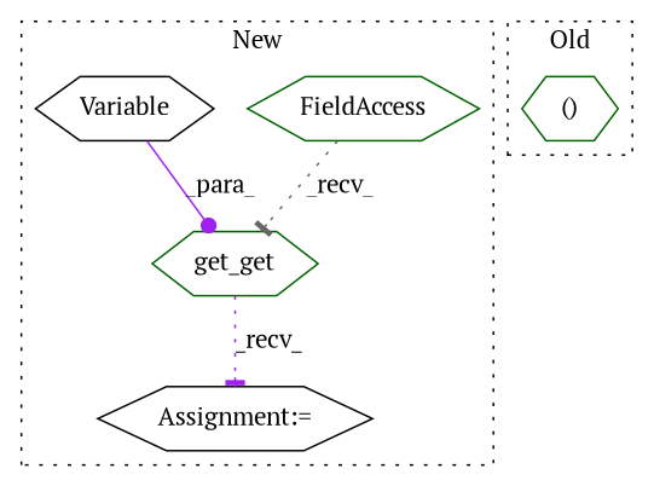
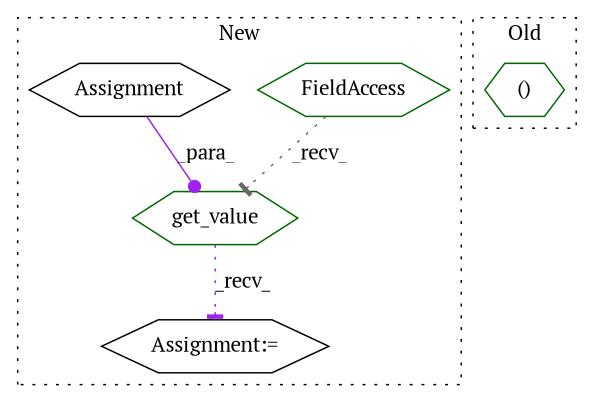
  digraph {
    fontname="PT Serif"
    node [a=32 color=darkgreen fontname="PT Serif" shape=hexagon]
    edge [arrowhead=tee color=purple fontname="PT Serif" style=dotted]
-   n1 [l="10,1" label=get_get s="1639,1664"]
+   n1 [l="10,1" label=get_value s="1639,1664"]
    n2 [a=22 l=12 label=FieldAccess s=1626]
-   n3 [color=black l="9,1" label=Variable s="1649,1663"]
+   n3 [color=black l="9,1" label=Assignment s="1649,1663"]
    n4 [a=7 color=black l=1 label="Assignment:=" s=1625]
    n5 [a=106 l=23 label="()" s=1574]
    subgraph cluster_1 {
      label=New
      style=dotted
      n1
      n2
      n3
      n4
    }
    subgraph cluster_2 {
      label=Old
      style=dotted
      n5
    }
    n1 -> n4 [label=_recv_]
    n2 -> n1 [color=gray40 label=_recv_]
    n3 -> n1 [arrowhead=dot label=_para_ style=solid]
  }
